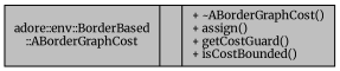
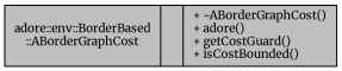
  digraph {
    rankdir=LR
    fontname=Merriweather
-   n1 [color=black fillcolor=grey75 fontcolor=black fontname=Merriweather fontsize=10 height=0.2 label="{adore::env::BorderBased\l::ABorderGraphCost\n||+ ~ABorderGraphCost()\l+ assign()\l+ getCostGuard()\l+ isCostBounded()\l}" shape=record style=filled width=0.4]
+   n1 [color=black fillcolor=grey75 fontcolor=black fontname=Merriweather fontsize=10 height=0.2 label="{adore::env::BorderBased\l::ABorderGraphCost\n||+ ~ABorderGraphCost()\l+ adore()\l+ getCostGuard()\l+ isCostBounded()\l}" shape=record style=filled width=0.4]
  }
